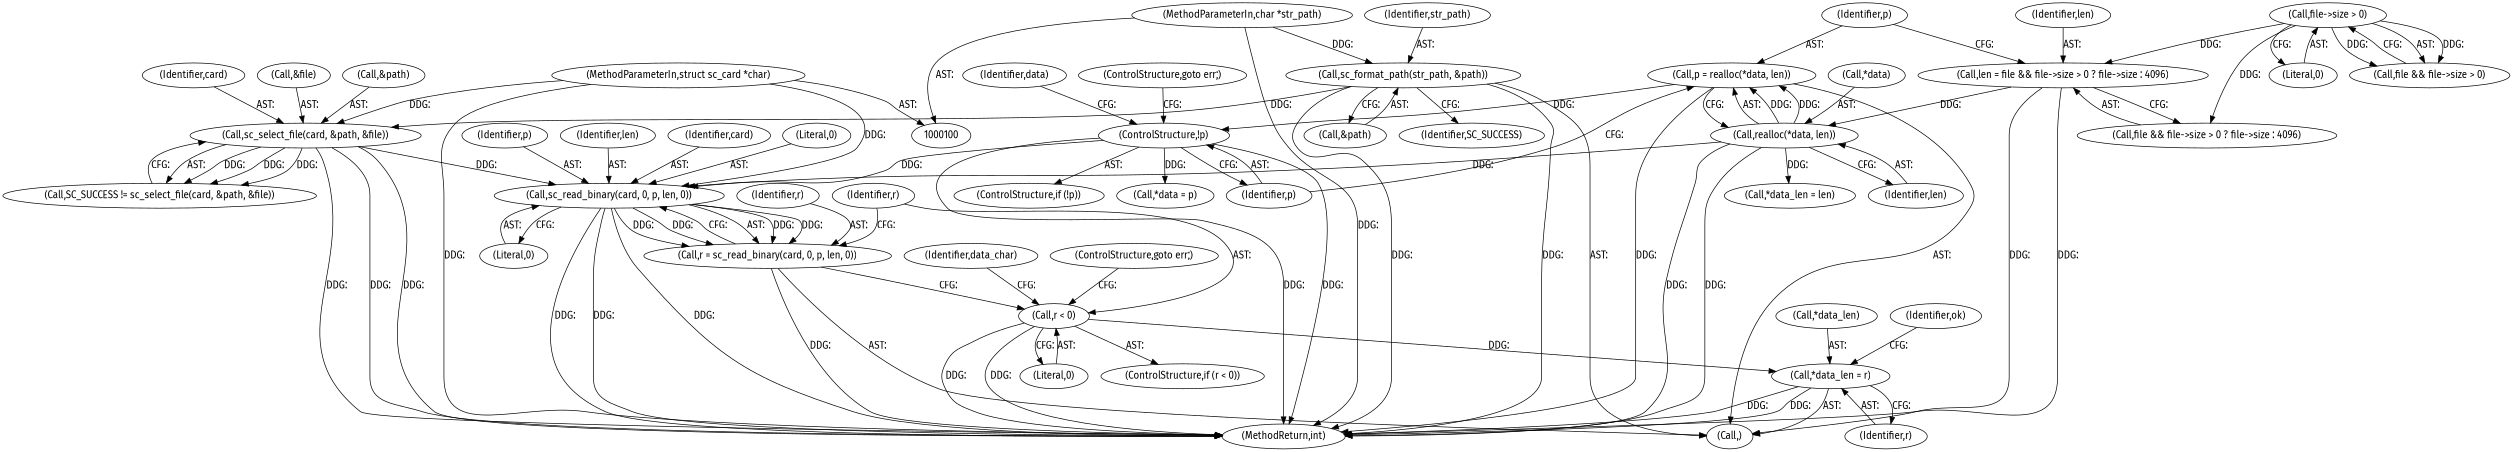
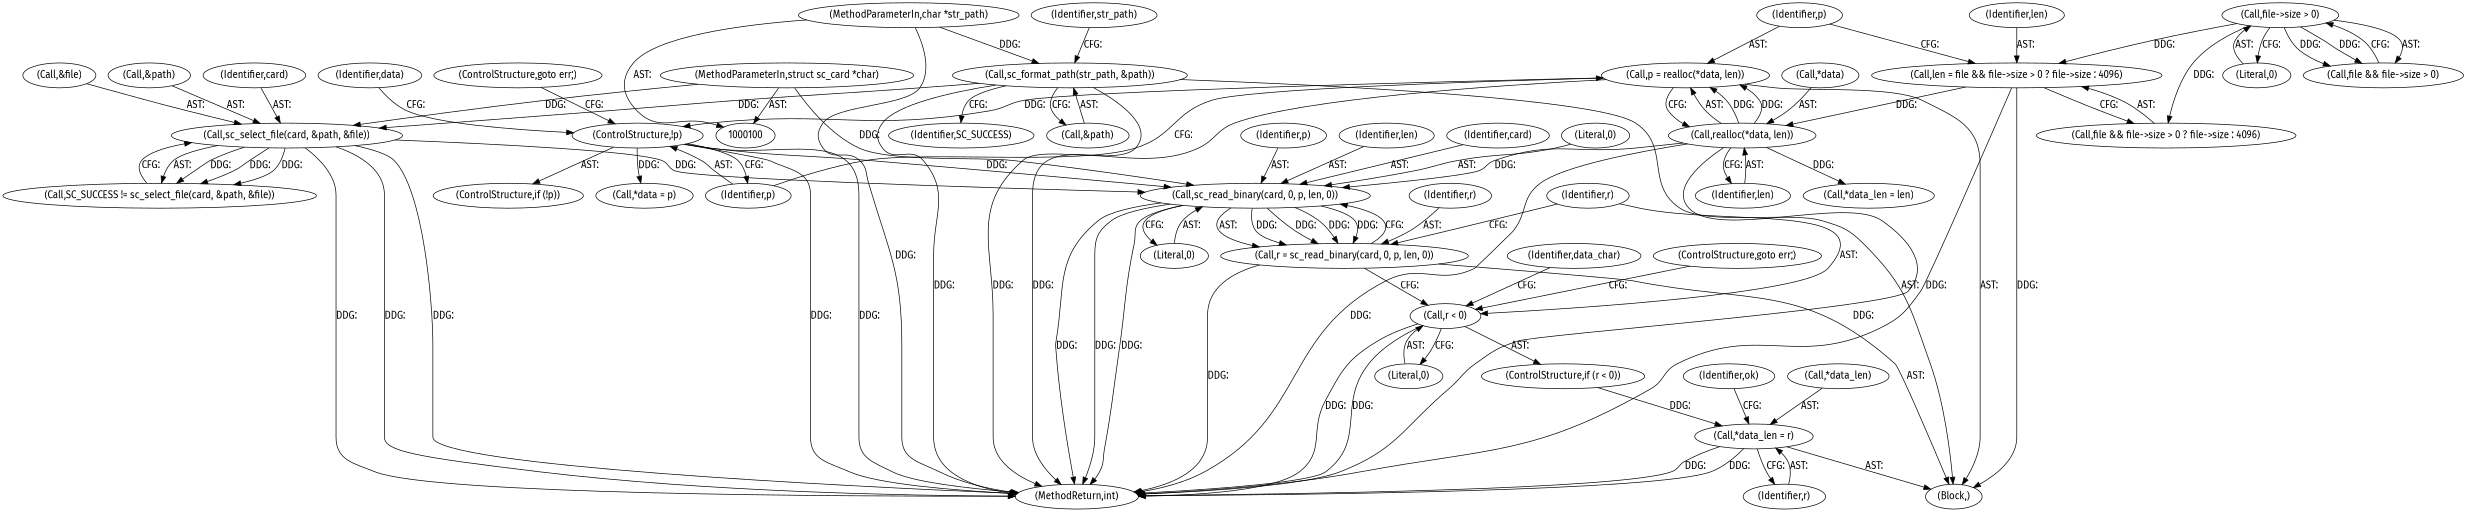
  digraph {
    fontname="Fira Sans"
    node [fontname="Fira Sans"]
    edge [fontname="Fira Sans"]
    n1 [label="(Call,sc_read_binary(card, 0, p, len, 0))"]
    n2 [label="(Call,r = sc_read_binary(card, 0, p, len, 0))"]
    n3 [label="(MethodReturn,int)"]
    n4 [label="(Literal,0)"]
-   n5 [label="(Call,)"]
+   n5 [label="(Block,)"]
    n6 [label="(Call,r < 0)"]
    n7 [label="(Call,sc_select_file(card, &path, &file))"]
    n8 [label="(Call,SC_SUCCESS != sc_select_file(card, &path, &file))"]
    n9 [label="(Call,&file)"]
    n10 [label="(MethodParameterIn,struct sc_card *char)"]
    1000100
    n12 [label="(Call,sc_format_path(str_path, &path))"]
    n13 [label="(Call,&path)"]
    n14 [label="(Identifier,SC_SUCCESS)"]
    n15 [label="(MethodParameterIn,char *str_path)"]
    n16 [label="(ControlStructure,!p)"]
    n17 [label="(ControlStructure,if (!p))"]
    n18 [label="(Identifier,p)"]
    n19 [label="(Call,*data = p)"]
    n20 [label="(Call,p = realloc(*data, len))"]
    n21 [label="(Call,realloc(*data, len))"]
    n22 [label="(Call,*data_len = len)"]
    n23 [label="(Identifier,len)"]
    n24 [label="(Call,len = file && file->size > 0 ? file->size : 4096)"]
    n25 [label="(Call,file && file->size > 0 ? file->size : 4096)"]
    n26 [label="(Call,file->size > 0)"]
    n27 [label="(Call,file && file->size > 0)"]
    n28 [label="(Literal,0)"]
    n29 [label="(Call,*data_len = r)"]
    n30 [label="(ControlStructure,if (r < 0))"]
    n31 [label="(Literal,0)"]
    n32 [label="(Identifier,r)"]
    n33 [label="(Identifier,str_path)"]
    n34 [label="(Identifier,r)"]
    n35 [label="(Identifier,ok)"]
    n36 [label="(Identifier,data_char)"]
    n37 [label="(Call,&path)"]
    n38 [label="(Identifier,len)"]
    n39 [label="(Identifier,len)"]
    n40 [label="(Identifier,card)"]
    n41 [label="(Identifier,card)"]
    n42 [label="(ControlStructure,goto err;)"]
    n43 [label="(Identifier,p)"]
    n44 [label="(Literal,0)"]
    n45 [label="(Call,*data)"]
    n46 [label="(Identifier,r)"]
    n47 [label="(Identifier,p)"]
    n48 [label="(Identifier,data)"]
    n49 [label="(Call,*data_len)"]
    n50 [label="(ControlStructure,goto err;)"]
    n1 -> n2 [label="AST: "]
    n1 -> n2 [label="DDG: "]
    n1 -> n2 [label="DDG: "]
    n1 -> n2 [label="DDG: "]
    n1 -> n2 [label="DDG: "]
    n1 -> n3 [label="DDG: "]
    n1 -> n3 [label="DDG: "]
    n1 -> n3 [label="DDG: "]
    n1 -> n4 [label="CFG: "]
    n2 -> n1 [label="CFG: "]
    n2 -> n3 [label="DDG: "]
    n2 -> n5 [label="AST: "]
    n2 -> n6 [label="CFG: "]
    n4 -> n1 [label="AST: "]
    n6 -> n3 [label="DDG: "]
    n6 -> n3 [label="DDG: "]
-   n6 -> n29 [label="DDG: "]
+   n30 -> n29 [label="DDG: "]
    n6 -> n30 [label="AST: "]
    n6 -> n31 [label="CFG: "]
    n7 -> n1 [label="DDG: "]
    n7 -> n3 [label="DDG: "]
    n7 -> n3 [label="DDG: "]
    n7 -> n3 [label="DDG: "]
    n7 -> n8 [label="AST: "]
    n7 -> n8 [label="DDG: "]
    n7 -> n8 [label="DDG: "]
    n7 -> n8 [label="DDG: "]
    n8 -> n7 [label="CFG: "]
    n9 -> n7 [label="AST: "]
    n10 -> n1 [label="DDG: "]
-   n10 -> n3 [label="DDG: "]
    n10 -> n7 [label="DDG: "]
    n10 -> 1000100 [label="AST: "]
    n12 -> n3 [label="DDG: "]
    n12 -> n3 [label="DDG: "]
    n12 -> n5 [label="AST: "]
    n12 -> n7 [label="DDG: "]
    n12 -> n13 [label="CFG: "]
    n12 -> n14 [label="CFG: "]
    n13 -> n12 [label="AST: "]
    n15 -> n3 [label="DDG: "]
    n15 -> 1000100 [label="AST: "]
    n15 -> n12 [label="DDG: "]
    n16 -> n1 [label="DDG: "]
    n16 -> n3 [label="DDG: "]
    n16 -> n3 [label="DDG: "]
    n16 -> n17 [label="AST: "]
    n16 -> n18 [label="CFG: "]
    n16 -> n19 [label="DDG: "]
    n18 -> n16 [label="AST: "]
    n18 -> n20 [label="CFG: "]
    n20 -> n3 [label="DDG: "]
    n20 -> n5 [label="AST: "]
    n20 -> n16 [label="DDG: "]
    n20 -> n21 [label="CFG: "]
    n21 -> n1 [label="DDG: "]
    n21 -> n3 [label="DDG: "]
    n21 -> n3 [label="DDG: "]
    n21 -> n20 [label="AST: "]
    n21 -> n20 [label="DDG: "]
    n21 -> n20 [label="DDG: "]
    n21 -> n22 [label="DDG: "]
    n21 -> n23 [label="CFG: "]
    n23 -> n21 [label="AST: "]
    n24 -> n3 [label="DDG: "]
    n24 -> n5 [label="DDG: "]
    n24 -> n21 [label="DDG: "]
    n24 -> n25 [label="CFG: "]
    n25 -> n24 [label="AST: "]
    n26 -> n24 [label="DDG: "]
    n26 -> n25 [label="DDG: "]
    n26 -> n27 [label="AST: "]
    n26 -> n27 [label="DDG: "]
    n26 -> n27 [label="DDG: "]
    n26 -> n28 [label="CFG: "]
    n27 -> n26 [label="CFG: "]
    n28 -> n26 [label="AST: "]
    n29 -> n3 [label="DDG: "]
    n29 -> n3 [label="DDG: "]
    n29 -> n5 [label="AST: "]
    n29 -> n32 [label="CFG: "]
    n31 -> n6 [label="AST: "]
    n32 -> n29 [label="AST: "]
-   n33 -> n12 [label="AST: "]
+   n33 -> n12 [label="CFG: "]
    n34 -> n2 [label="AST: "]
    n35 -> n29 [label="CFG: "]
    n36 -> n6 [label="CFG: "]
    n37 -> n7 [label="AST: "]
    n38 -> n24 [label="AST: "]
    n39 -> n1 [label="AST: "]
    n40 -> n1 [label="AST: "]
    n41 -> n7 [label="AST: "]
    n42 -> n16 [label="CFG: "]
    n43 -> n20 [label="AST: "]
    n43 -> n24 [label="CFG: "]
    n44 -> n1 [label="AST: "]
    n45 -> n21 [label="AST: "]
    n46 -> n2 [label="CFG: "]
    n46 -> n6 [label="AST: "]
    n47 -> n1 [label="AST: "]
    n48 -> n16 [label="CFG: "]
    n49 -> n29 [label="AST: "]
    n50 -> n6 [label="CFG: "]
  }
